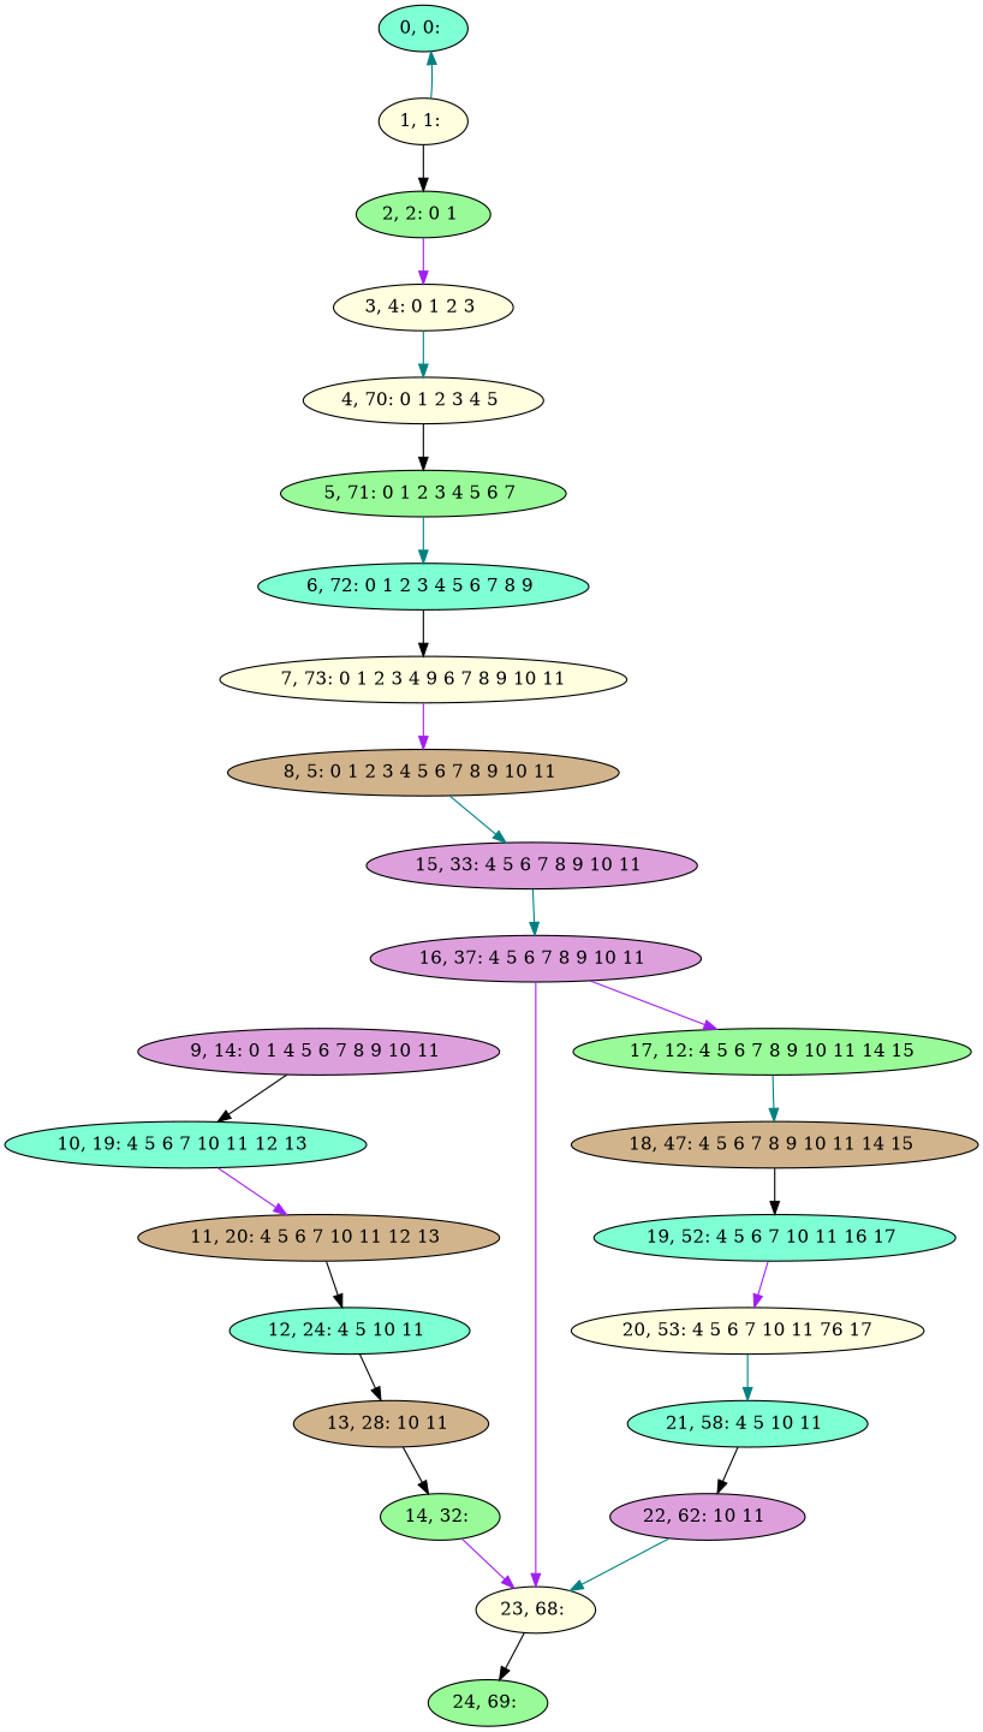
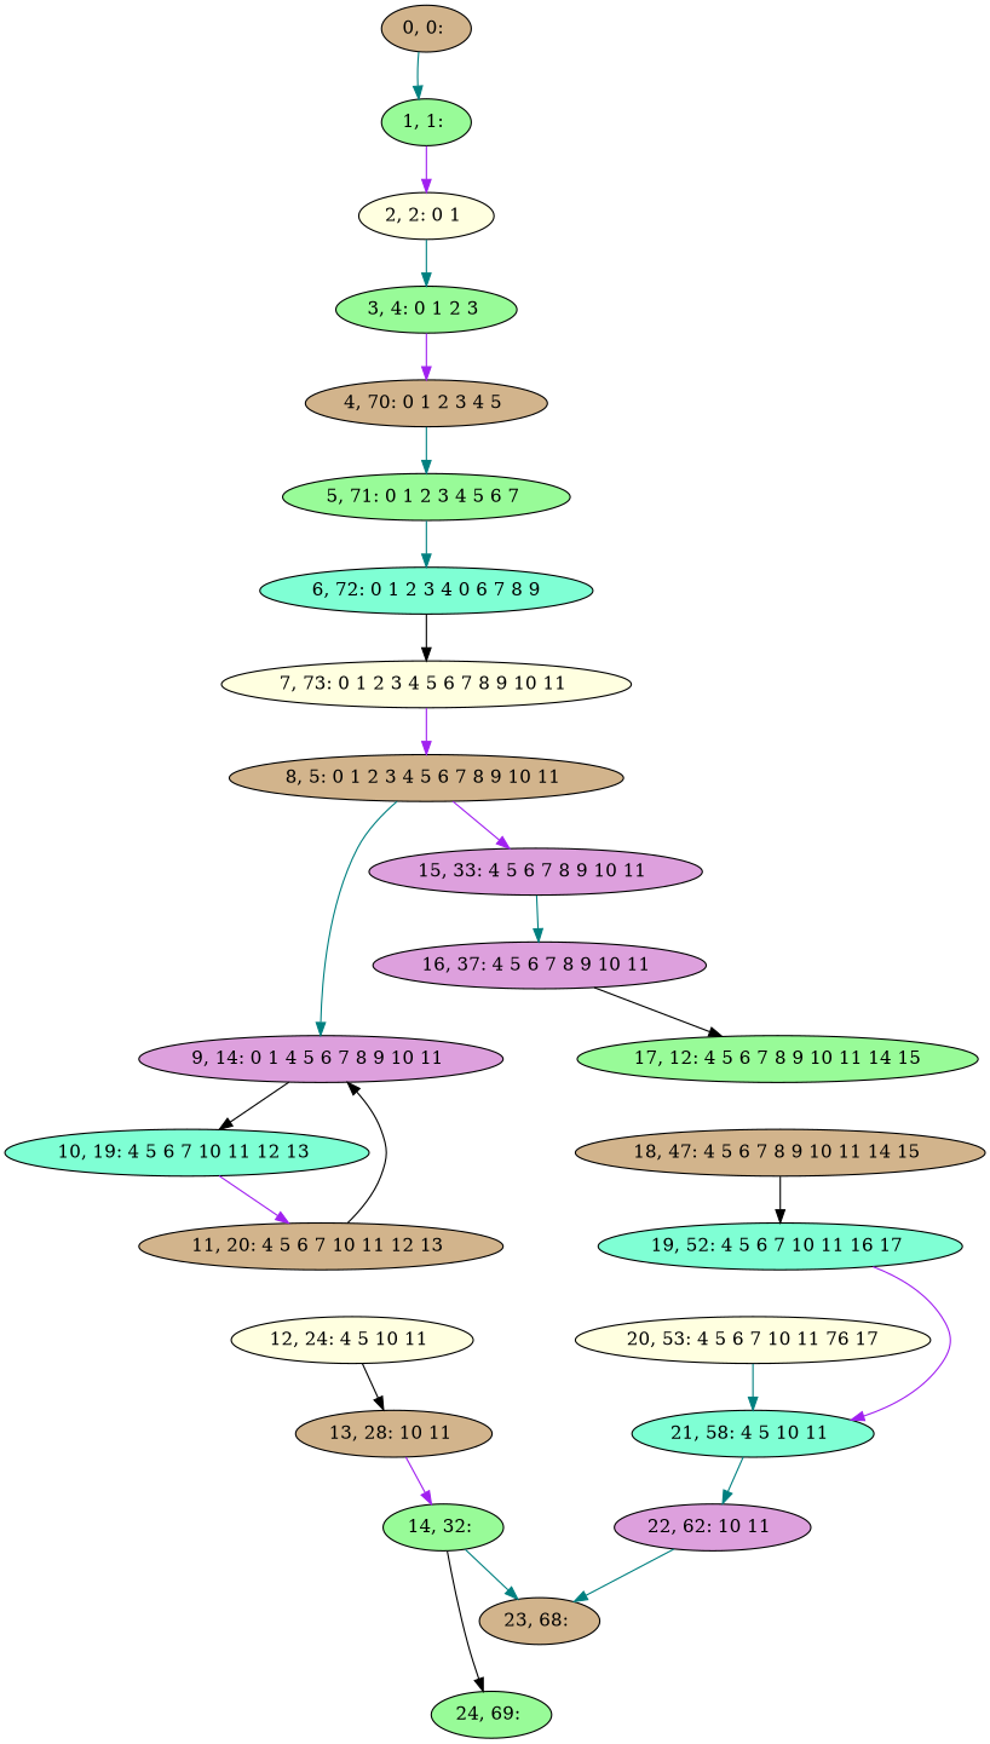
  digraph {
    node [fillcolor=tan style=filled]
    edge [color=teal]
-   n1 [fillcolor=aquamarine label="0, 0: "]
-   n2 [fillcolor=lightyellow label="1, 1: "]
-   n3 [fillcolor=palegreen label="2, 2: 0 1 "]
-   n4 [fillcolor=lightyellow label="3, 4: 0 1 2 3 "]
-   n5 [fillcolor=lightyellow label="4, 70: 0 1 2 3 4 5 "]
+   n1 [label="0, 0: "]
+   n2 [fillcolor=palegreen label="1, 1: "]
+   n3 [fillcolor=lightyellow label="2, 2: 0 1 "]
+   n4 [fillcolor=palegreen label="3, 4: 0 1 2 3 "]
+   n5 [label="4, 70: 0 1 2 3 4 5 "]
    n6 [fillcolor=palegreen label="5, 71: 0 1 2 3 4 5 6 7 "]
-   n7 [fillcolor=aquamarine label="6, 72: 0 1 2 3 4 5 6 7 8 9 "]
-   n8 [fillcolor=lightyellow label="7, 73: 0 1 2 3 4 9 6 7 8 9 10 11"]
+   n7 [fillcolor=aquamarine label="6, 72: 0 1 2 3 4 0 6 7 8 9"]
+   n8 [fillcolor=lightyellow label="7, 73: 0 1 2 3 4 5 6 7 8 9 10 11 "]
    n9 [label="8, 5: 0 1 2 3 4 5 6 7 8 9 10 11 "]
    n10 [fillcolor=plum label="9, 14: 0 1 4 5 6 7 8 9 10 11 "]
    n11 [fillcolor=plum label="15, 33: 4 5 6 7 8 9 10 11 "]
    n12 [fillcolor=aquamarine label="10, 19: 4 5 6 7 10 11 12 13 "]
    n13 [fillcolor=plum label="16, 37: 4 5 6 7 8 9 10 11 "]
    n14 [label="11, 20: 4 5 6 7 10 11 12 13 "]
-   n15 [fillcolor=aquamarine label="12, 24: 4 5 10 11 "]
+   n15 [fillcolor=lightyellow label="12, 24: 4 5 10 11 "]
    n16 [label="13, 28: 10 11 "]
    n17 [fillcolor=palegreen label="14, 32: "]
-   n18 [fillcolor=lightyellow label="23, 68: "]
+   n18 [label="23, 68: "]
    n19 [fillcolor=palegreen label="24, 69: "]
    n20 [fillcolor=palegreen label="17, 12: 4 5 6 7 8 9 10 11 14 15"]
    n21 [label="18, 47: 4 5 6 7 8 9 10 11 14 15 "]
    n22 [fillcolor=aquamarine label="19, 52: 4 5 6 7 10 11 16 17 "]
    n23 [fillcolor=lightyellow label="20, 53: 4 5 6 7 10 11 76 17"]
    n24 [fillcolor=aquamarine label="21, 58: 4 5 10 11 "]
    n25 [fillcolor=plum label="22, 62: 10 11 "]
-   n2 -> n1
-   n2 -> n3 [color=black]
-   n3 -> n4 [color=purple]
-   n4 -> n5
-   n5 -> n6 [color=black]
+   n1 -> n2
+   n2 -> n3 [color=purple]
+   n3 -> n4
+   n4 -> n5 [color=purple]
+   n5 -> n6
    n6 -> n7
    n7 -> n8 [color=black]
    n8 -> n9 [color=purple]
-   n9 -> n11
+   n9 -> n10
+   n9 -> n11 [color=purple]
    n10 -> n12 [color=black]
    n11 -> n13
    n12 -> n14 [color=purple]
-   n13 -> n18 [color=purple]
-   n13 -> n20 [color=purple]
-   n14 -> n15 [color=black]
+   n13 -> n20 [color=black]
+   n14 -> n10 [color=black]
    n15 -> n16 [color=black]
-   n16 -> n17 [color=black]
-   n17 -> n18 [color=purple]
-   n18 -> n19 [color=black]
-   n20 -> n21
+   n16 -> n17 [color=purple]
+   n17 -> n18
+   n17 -> n19 [color=black]
    n21 -> n22 [color=black]
-   n22 -> n23 [color=purple]
+   n22 -> n24 [color=purple]
    n23 -> n24
-   n24 -> n25 [color=black]
+   n24 -> n25
    n25 -> n18
  }
